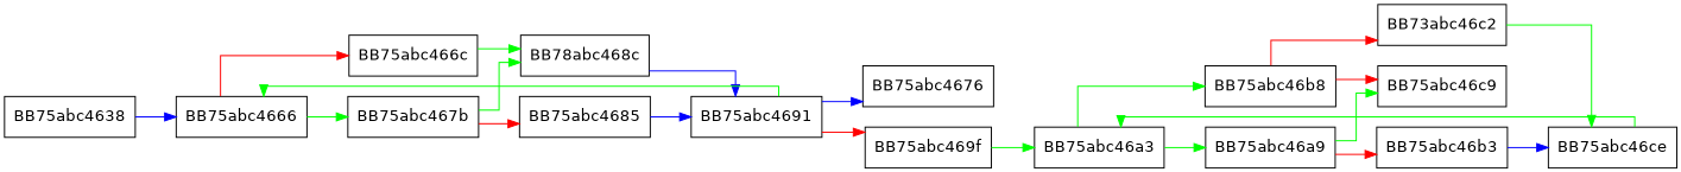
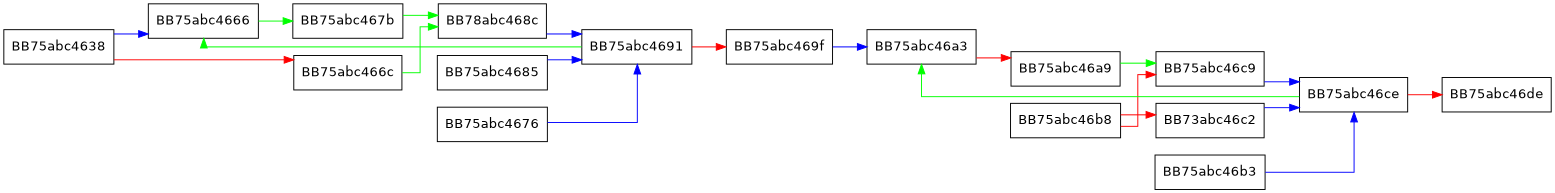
  digraph {
    fontname="DejaVu Sans"
    rankdir=LR
    splines=ortho
    node [fontname="DejaVu Sans" shape=box]
    edge [color=blue fontname="DejaVu Sans"]
    BB75abc4638
    BB75abc4666
    BB75abc467b
    BB75abc466c
    n5 [label=BB78abc468c]
    BB75abc4685
    BB75abc4691
    BB75abc4676
    BB75abc469f
    BB75abc46a3
    BB75abc46b8
    BB75abc46a9
    BB75abc46c9
    n14 [label=BB73abc46c2]
    BB75abc46b3
    BB75abc46ce
+   BB75abc46de
    BB75abc4638 -> BB75abc4666
    BB75abc4666 -> BB75abc467b [color=green]
-   BB75abc4666 -> BB75abc466c [color=red]
+   BB75abc4638 -> BB75abc466c [color=red]
    BB75abc467b -> n5 [color=green]
-   BB75abc467b -> BB75abc4685 [color=red]
    BB75abc466c -> n5 [color=green]
    n5 -> BB75abc4691
    BB75abc4685 -> BB75abc4691
    BB75abc4691 -> BB75abc4666 [color=green]
    BB75abc4691 -> BB75abc469f [color=red]
-   BB75abc4691 -> BB75abc4676
-   BB75abc469f -> BB75abc46a3 [color=green]
-   BB75abc46a3 -> BB75abc46b8 [color=green]
-   BB75abc46a3 -> BB75abc46a9 [color=green]
+   BB75abc4676 -> BB75abc4691
+   BB75abc469f -> BB75abc46a3
+   BB75abc46a3 -> BB75abc46a9 [color=red]
    BB75abc46b8 -> BB75abc46c9 [color=red]
    BB75abc46b8 -> n14 [color=red]
    BB75abc46a9 -> BB75abc46c9 [color=green]
-   BB75abc46a9 -> BB75abc46b3 [color=red]
-   n14 -> BB75abc46ce [color=green]
+   BB75abc46c9 -> BB75abc46ce
+   n14 -> BB75abc46ce
    BB75abc46b3 -> BB75abc46ce
    BB75abc46ce -> BB75abc46a3 [color=green]
+   BB75abc46ce -> BB75abc46de [color=red]
  }
